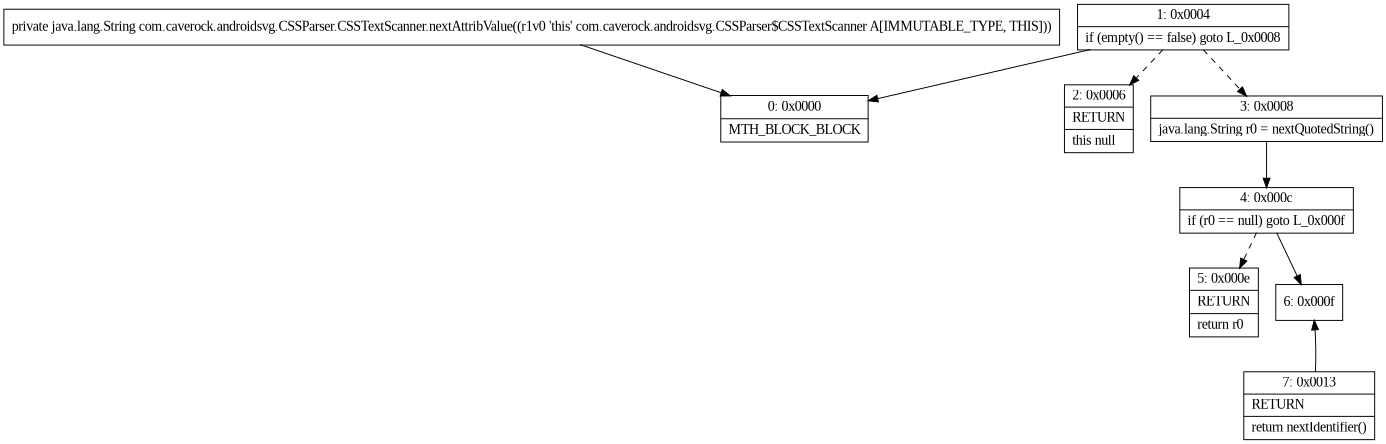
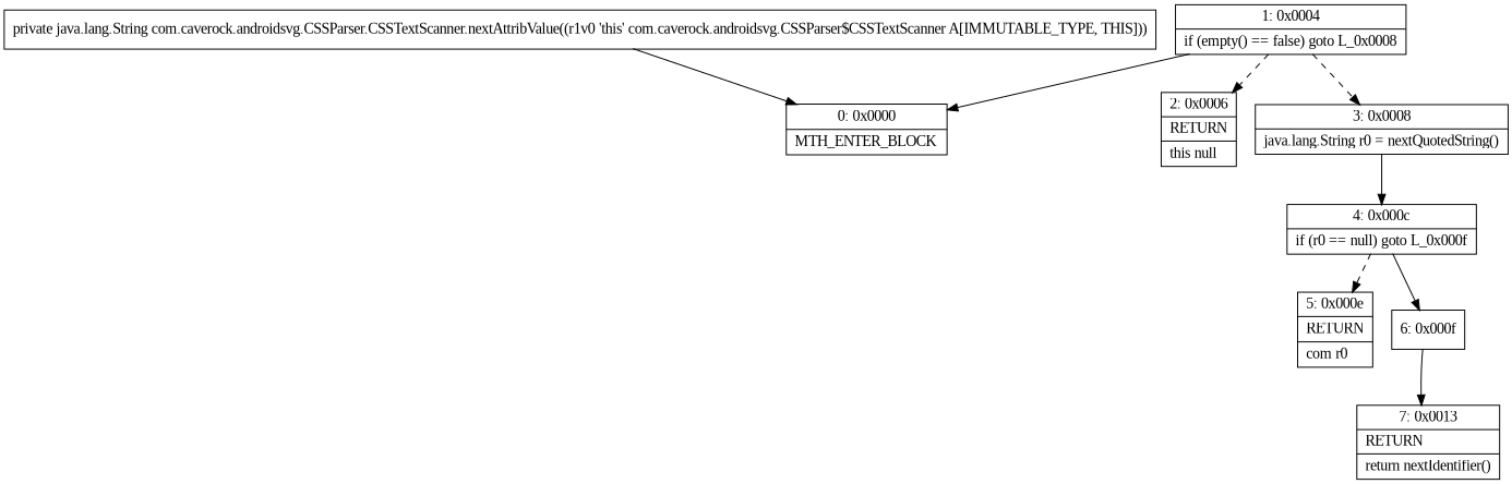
  digraph {
    fontname="Liberation Serif"
    node [fontname="Liberation Serif" shape=record]
    edge [fontname="Liberation Serif"]
-   n1 [label="{0\:\ 0x0000|MTH_BLOCK_BLOCK\l}"]
+   n1 [label="{0\:\ 0x0000|MTH_ENTER_BLOCK\l}"]
    n2 [label="{1\:\ 0x0004|if (empty() == false) goto L_0x0008\l}"]
    n3 [label="{2\:\ 0x0006|RETURN\l|this null\l}"]
    n4 [label="{3\:\ 0x0008|java.lang.String r0 = nextQuotedString()\l}"]
    n5 [label="{4\:\ 0x000c|if (r0 == null) goto L_0x000f\l}"]
-   n6 [label="{5\:\ 0x000e|RETURN\l|return r0\l}"]
+   n6 [label="{5\:\ 0x000e|RETURN\l|com r0\l}"]
    n7 [label="{6\:\ 0x000f}"]
    n8 [label="{7\:\ 0x0013|RETURN\l|return nextIdentifier()\l}"]
    n9 [label="{private java.lang.String com.caverock.androidsvg.CSSParser.CSSTextScanner.nextAttribValue((r1v0 'this' com.caverock.androidsvg.CSSParser$CSSTextScanner A[IMMUTABLE_TYPE, THIS])) }"]
    n2 -> n1
    n2 -> n3 [style=dashed]
    n2 -> n4 [style=dashed]
    n4 -> n5
    n5 -> n6 [style=dashed]
    n5 -> n7
-   n8 -> n7
+   n7 -> n8
    n9 -> n1
  }
